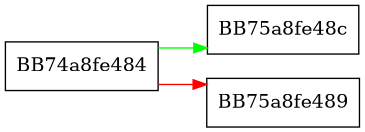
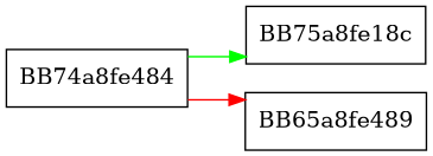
  digraph {
    rankdir=LR
    splines=ortho
    node [shape=box]
    n1 [label=BB74a8fe484]
-   BB75a8fe48c
-   BB75a8fe489
+   BB75a8fe48c [label=BB75a8fe18c]
+   BB75a8fe489 [label=BB65a8fe489]
    n1 -> BB75a8fe48c [color=green]
    n1 -> BB75a8fe489 [color=red]
  }
